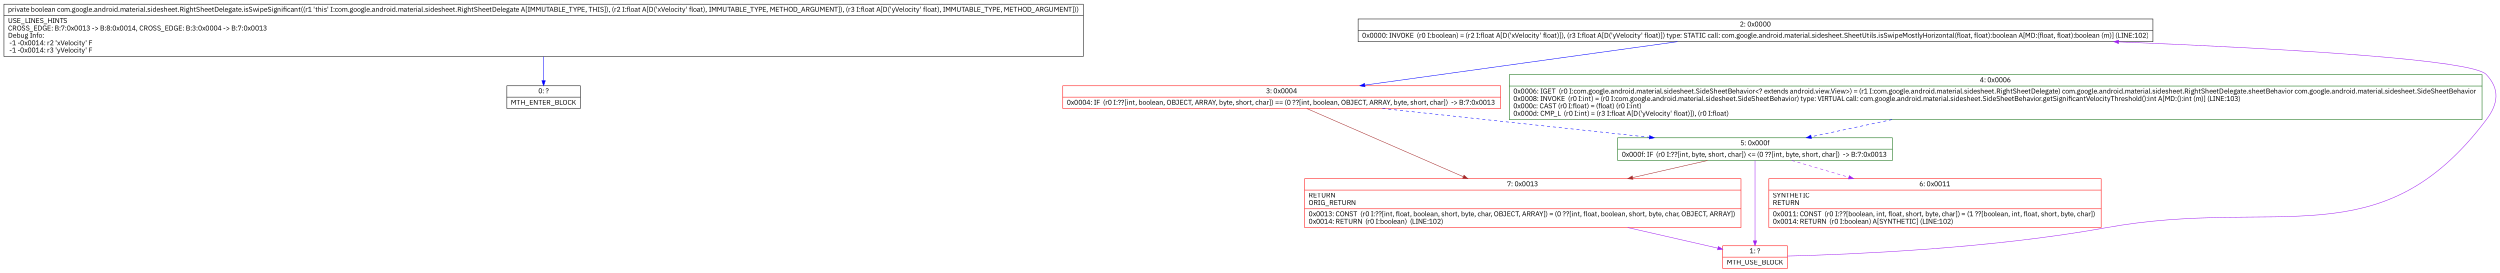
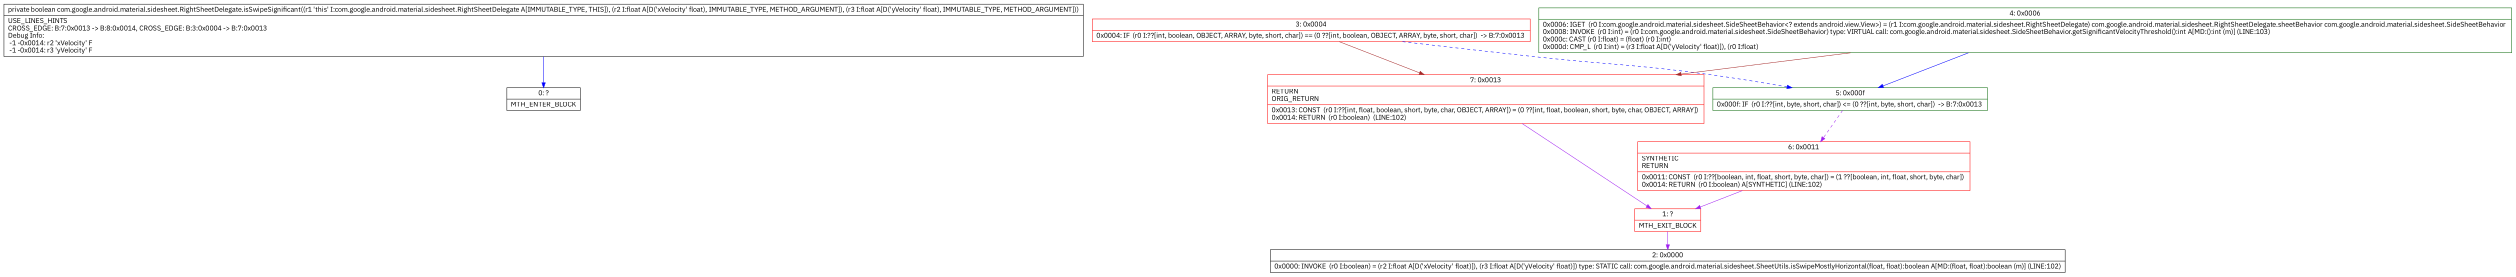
  digraph {
    fontname="IBM Plex Sans"
    node [color=red fontname="IBM Plex Sans" shape=record]
    edge [color=blue fontname="IBM Plex Sans"]
    n1 [color=black label="{0\:\ ?|MTH_ENTER_BLOCK\l}"]
    n2 [color=black label="{2\:\ 0x0000|0x0000: INVOKE  (r0 I:boolean) = (r2 I:float A[D('xVelocity' float)]), (r3 I:float A[D('yVelocity' float)]) type: STATIC call: com.google.android.material.sidesheet.SheetUtils.isSwipeMostlyHorizontal(float, float):boolean A[MD:(float, float):boolean (m)] (LINE:102)\l}"]
    n3 [label="{3\:\ 0x0004|0x0004: IF  (r0 I:??[int, boolean, OBJECT, ARRAY, byte, short, char]) == (0 ??[int, boolean, OBJECT, ARRAY, byte, short, char])  \-\> B:7:0x0013 \l}"]
    n4 [label="{7\:\ 0x0013|RETURN\lORIG_RETURN\l|0x0013: CONST  (r0 I:??[int, float, boolean, short, byte, char, OBJECT, ARRAY]) = (0 ??[int, float, boolean, short, byte, char, OBJECT, ARRAY]) \l0x0014: RETURN  (r0 I:boolean)  (LINE:102)\l}"]
    n5 [color=darkgreen label="{5\:\ 0x000f|0x000f: IF  (r0 I:??[int, byte, short, char]) \<= (0 ??[int, byte, short, char])  \-\> B:7:0x0013 \l}"]
    n6 [color=darkgreen label="{4\:\ 0x0006|0x0006: IGET  (r0 I:com.google.android.material.sidesheet.SideSheetBehavior\<? extends android.view.View\>) = (r1 I:com.google.android.material.sidesheet.RightSheetDelegate) com.google.android.material.sidesheet.RightSheetDelegate.sheetBehavior com.google.android.material.sidesheet.SideSheetBehavior \l0x0008: INVOKE  (r0 I:int) = (r0 I:com.google.android.material.sidesheet.SideSheetBehavior) type: VIRTUAL call: com.google.android.material.sidesheet.SideSheetBehavior.getSignificantVelocityThreshold():int A[MD:():int (m)] (LINE:103)\l0x000c: CAST (r0 I:float) = (float) (r0 I:int) \l0x000d: CMP_L  (r0 I:int) = (r3 I:float A[D('yVelocity' float)]), (r0 I:float) \l}"]
-   n7 [label="{1\:\ ?|MTH_USE_BLOCK\l}"]
+   n7 [label="{1\:\ ?|MTH_EXIT_BLOCK\l}"]
    n8 [label="{6\:\ 0x0011|SYNTHETIC\lRETURN\l|0x0011: CONST  (r0 I:??[boolean, int, float, short, byte, char]) = (1 ??[boolean, int, float, short, byte, char]) \l0x0014: RETURN  (r0 I:boolean) A[SYNTHETIC] (LINE:102)\l}"]
    n9 [color=black label="{private boolean com.google.android.material.sidesheet.RightSheetDelegate.isSwipeSignificant((r1 'this' I:com.google.android.material.sidesheet.RightSheetDelegate A[IMMUTABLE_TYPE, THIS]), (r2 I:float A[D('xVelocity' float), IMMUTABLE_TYPE, METHOD_ARGUMENT]), (r3 I:float A[D('yVelocity' float), IMMUTABLE_TYPE, METHOD_ARGUMENT]))  | USE_LINES_HINTS\lCROSS_EDGE: B:7:0x0013 \-\> B:8:0x0014, CROSS_EDGE: B:3:0x0004 \-\> B:7:0x0013\lDebug Info:\l  \-1 \-0x0014: r2 'xVelocity' F\l  \-1 \-0x0014: r3 'yVelocity' F\l}"]
-   n2 -> n3
    n3 -> n4 [color=brown]
    n3 -> n5 [style=dashed]
    n4 -> n7 [color=purple]
-   n5 -> n4 [color=brown]
+   n6 -> n4 [color=brown]
    n5 -> n8 [color=purple style=dashed]
-   n6 -> n5 [style=dashed]
+   n6 -> n5
    n7 -> n2 [color=purple]
-   n5 -> n7 [color=purple]
+   n8 -> n7 [color=purple]
    n9 -> n1
  }
